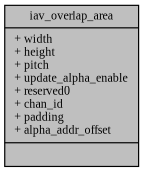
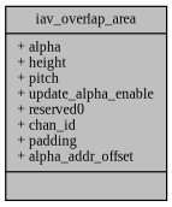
  digraph {
    fontname="Liberation Serif"
-   n1 [color=black fillcolor=grey75 fontcolor=black fontname="Liberation Serif" fontsize=10 height=0.2 label="{iav_overlap_area\n|+ width\l+ height\l+ pitch\l+ update_alpha_enable\l+ reserved0\l+ chan_id\l+ padding\l+ alpha_addr_offset\l|}" shape=record style=filled width=0.4]
+   n1 [color=black fillcolor=grey75 fontcolor=black fontname="Liberation Serif" fontsize=10 height=0.2 label="{iav_overlap_area\n|+ alpha\l+ height\l+ pitch\l+ update_alpha_enable\l+ reserved0\l+ chan_id\l+ padding\l+ alpha_addr_offset\l|}" shape=record style=filled width=0.4]
  }
